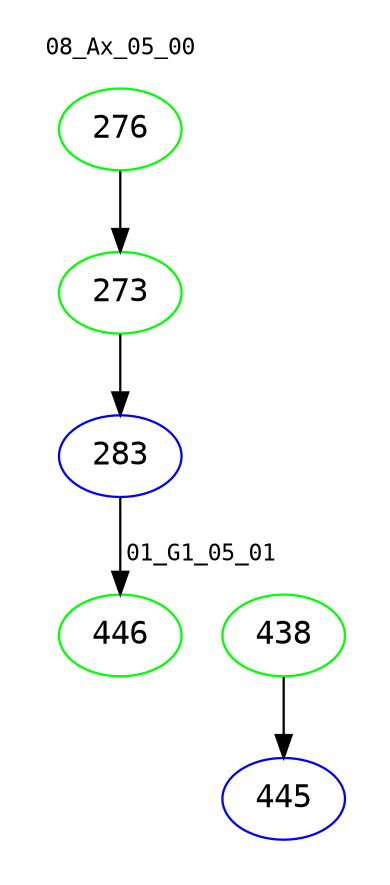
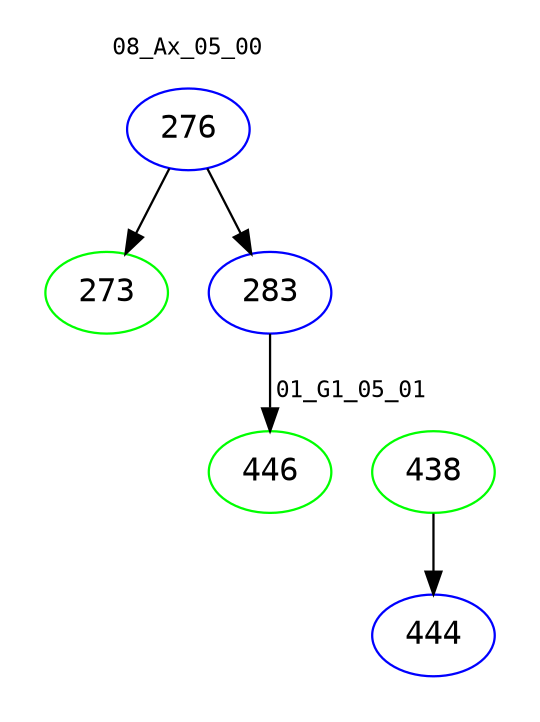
  digraph {
    fontname="DejaVu Sans Mono"
    node [color=blue fontname="DejaVu Sans Mono"]
    edge [color=black fontname="DejaVu Sans Mono"]
-   n1 [color=green label=276]
+   n1 [label=276]
    n2 [color=green label=273]
    n3 [label=283]
    n4 [color=green label=438]
    n5 [color=green label=446]
-   n6 [label=445]
+   n6 [label=444]
    subgraph cluster_1 {
      color=white
      fontsize=10
      label="08_Ax_05_00"
      n1
      n2
      n3
    }
    subgraph cluster_2 {
      color=white
      fontsize=10
      label="01_G1_05_01"
      n4
      n5
      n6
    }
    n1 -> n2
-   n2 -> n3
+   n1 -> n3
    n3 -> n5
    n4 -> n6
  }
